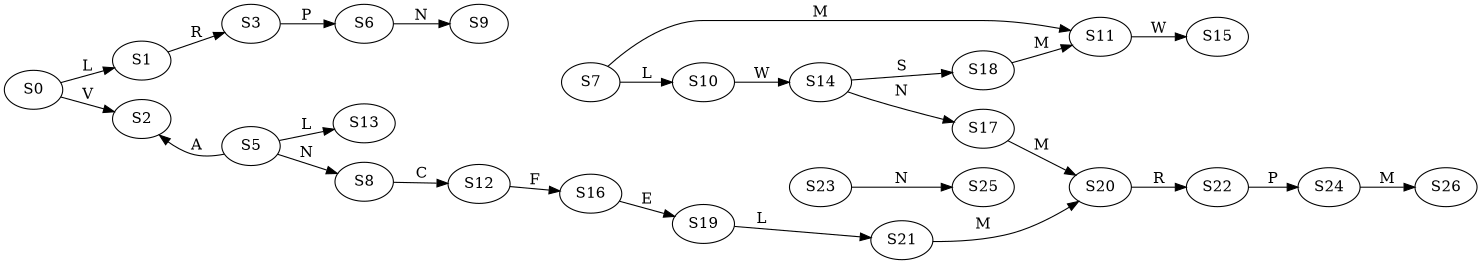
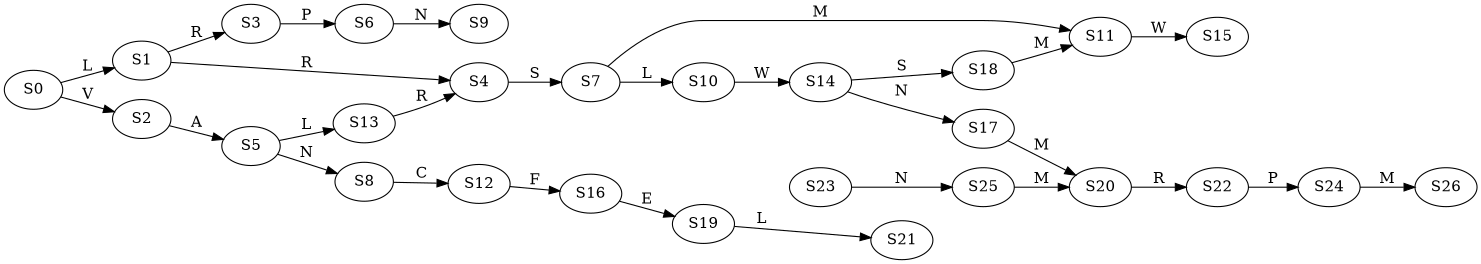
  strict digraph {
    rankdir=LR
    S0
    S1
    S2
    S3
+   S4
    S5
    S6
    S7
    S8
    S13
    S9
    S10
    S11
    S12
    S14
    S15
    S16
    S17
    S18
    S19
    S20
    S21
    S22
    S24
    S23
    S25
    S26
    S0 -> S1 [label=L]
    S0 -> S2 [label=V]
    S1 -> S3 [label=R]
-   S5 -> S2 [label=A]
+   S1 -> S4 [label=R]
+   S2 -> S5 [label=A]
    S3 -> S6 [label=P]
+   S4 -> S7 [label=S]
    S5 -> S8 [label=N]
    S5 -> S13 [label=L]
    S6 -> S9 [label=N]
    S7 -> S10 [label=L]
    S7 -> S11 [label=M]
    S8 -> S12 [label=C]
+   S13 -> S4 [label=R]
    S10 -> S14 [label=W]
    S11 -> S15 [label=W]
    S12 -> S16 [label=F]
    S14 -> S17 [label=N]
    S14 -> S18 [label=S]
    S16 -> S19 [label=E]
    S17 -> S20 [label=M]
    S18 -> S11 [label=M]
    S19 -> S21 [label=L]
    S20 -> S22 [label=R]
    S22 -> S24 [label=P]
    S24 -> S26 [label=M]
    S23 -> S25 [label=N]
-   S21 -> S20 [label=M]
+   S25 -> S20 [label=M]
  }
